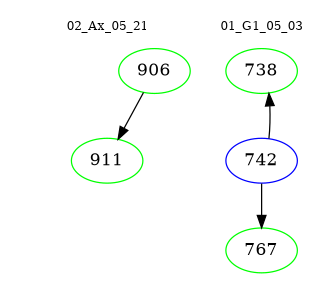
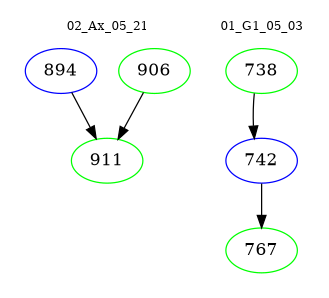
  digraph {
    node [color=green]
    edge [color=black]
    n1 [label=906]
+   n2 [color=blue label=894]
    n3 [label=911]
    n4 [label=738]
    n5 [color=blue label=742]
    n6 [label=767]
    subgraph cluster_1 {
      color=white
      fontsize=10
      label="02_Ax_05_21"
      n1
+     n2
      n3
    }
    subgraph cluster_2 {
      color=white
      fontsize=10
      label="01_G1_05_03"
      n4
      n5
      n6
    }
    n1 -> n3
-   n5 -> n4
+   n2 -> n3
+   n4 -> n5
    n5 -> n6
  }
